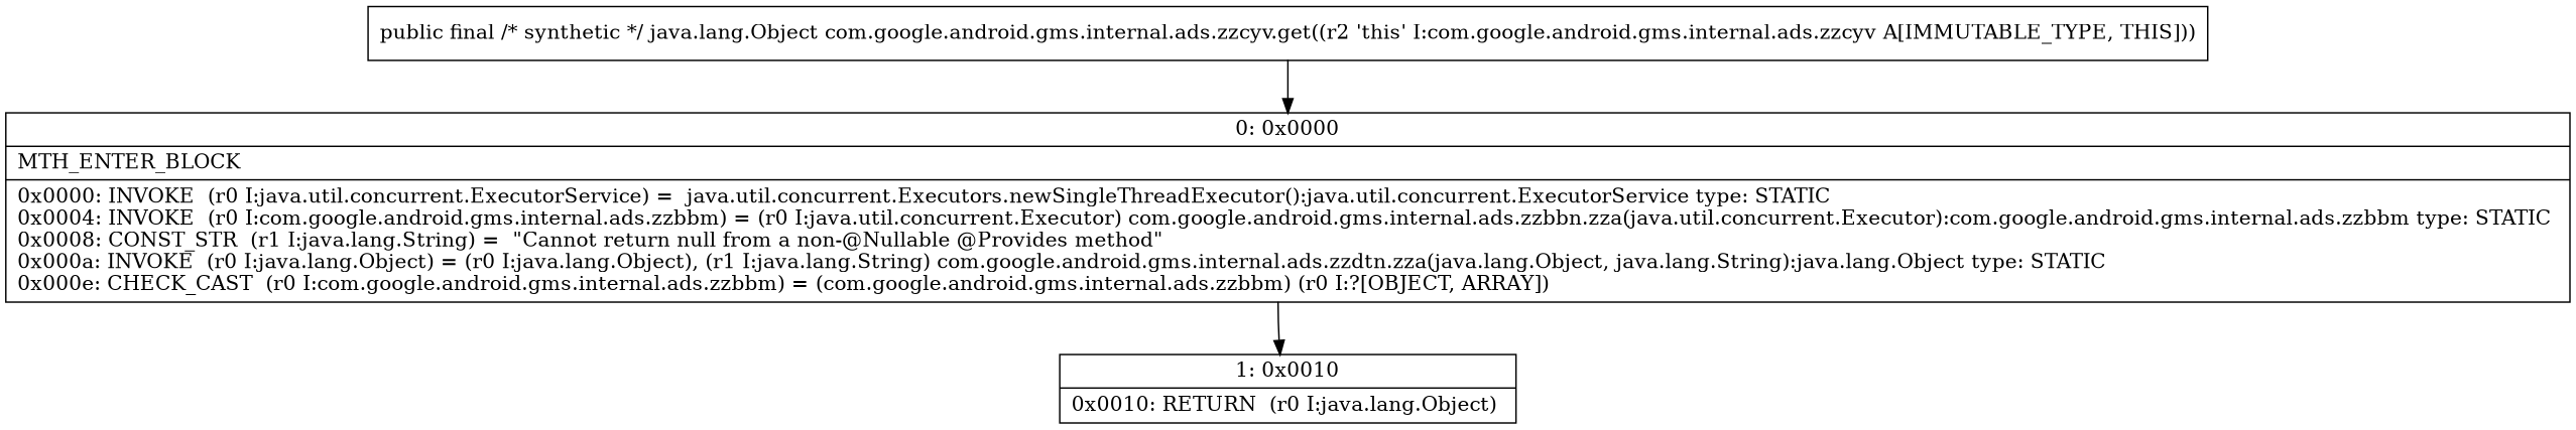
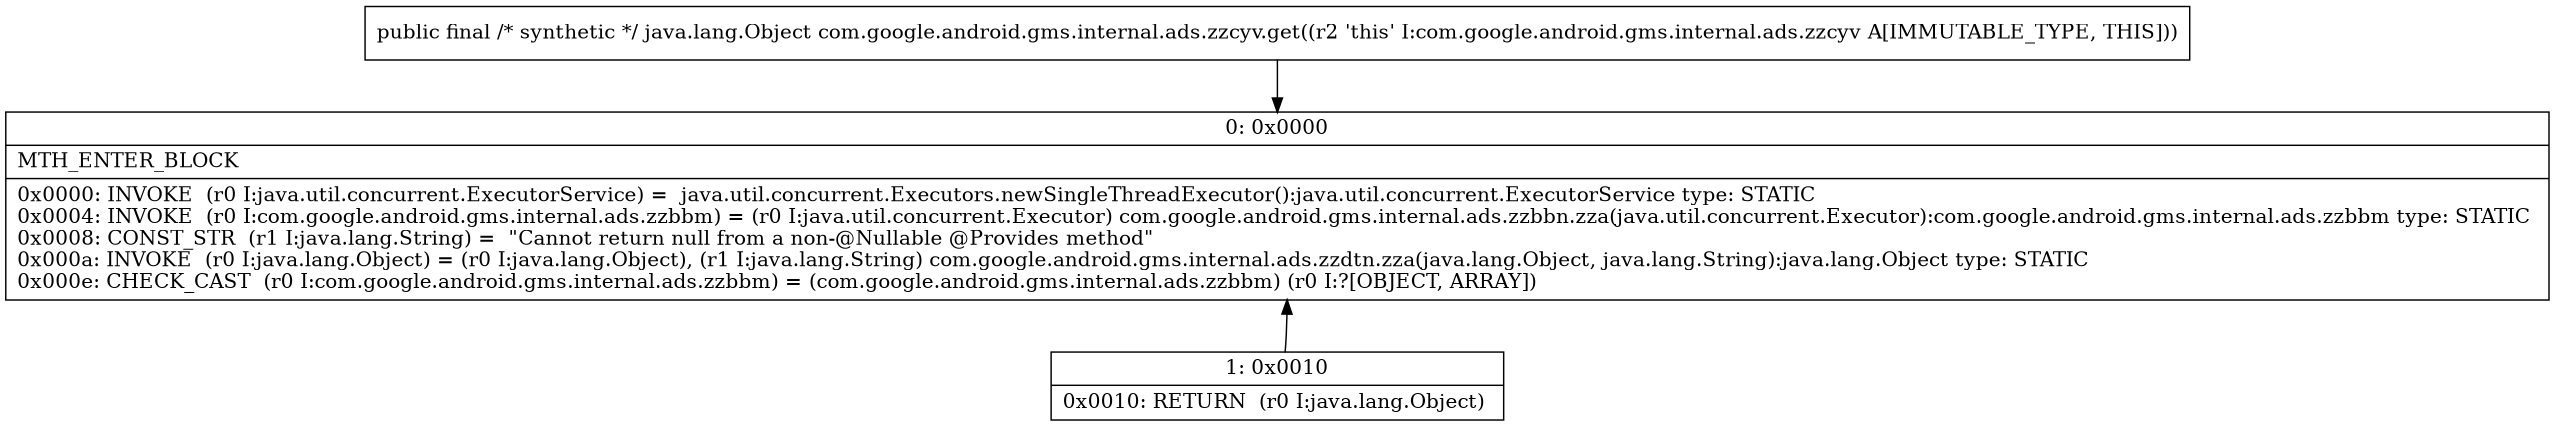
  digraph {
    node [shape=record]
    n1 [label="{0\:\ 0x0000|MTH_ENTER_BLOCK\l|0x0000: INVOKE  (r0 I:java.util.concurrent.ExecutorService) =  java.util.concurrent.Executors.newSingleThreadExecutor():java.util.concurrent.ExecutorService type: STATIC \l0x0004: INVOKE  (r0 I:com.google.android.gms.internal.ads.zzbbm) = (r0 I:java.util.concurrent.Executor) com.google.android.gms.internal.ads.zzbbn.zza(java.util.concurrent.Executor):com.google.android.gms.internal.ads.zzbbm type: STATIC \l0x0008: CONST_STR  (r1 I:java.lang.String) =  \"Cannot return null from a non\-@Nullable @Provides method\" \l0x000a: INVOKE  (r0 I:java.lang.Object) = (r0 I:java.lang.Object), (r1 I:java.lang.String) com.google.android.gms.internal.ads.zzdtn.zza(java.lang.Object, java.lang.String):java.lang.Object type: STATIC \l0x000e: CHECK_CAST  (r0 I:com.google.android.gms.internal.ads.zzbbm) = (com.google.android.gms.internal.ads.zzbbm) (r0 I:?[OBJECT, ARRAY]) \l}"]
    n2 [label="{1\:\ 0x0010|0x0010: RETURN  (r0 I:java.lang.Object) \l}"]
    n3 [label="{public final \/* synthetic *\/ java.lang.Object com.google.android.gms.internal.ads.zzcyv.get((r2 'this' I:com.google.android.gms.internal.ads.zzcyv A[IMMUTABLE_TYPE, THIS])) }"]
-   n1 -> n2
+   n2 -> n1
    n3 -> n1
  }
